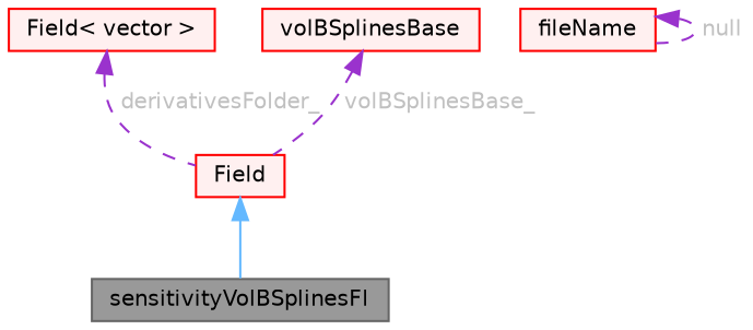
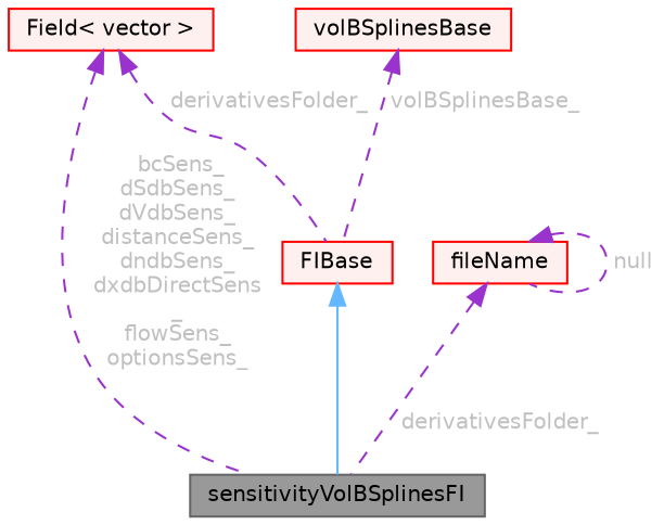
  digraph {
    node [color=red fillcolor="#FFF0F0" fontname=Helvetica fontsize=10 shape=box style=filled]
    edge [color=darkorchid3 dir=back fontname=Helvetica fontsize=10 labelfontname=Helvetica labelfontsize=10 style=dashed fontcolor=grey]
    n1 [color=gray40 fillcolor=grey60 fontcolor=black height=0.2 label=sensitivityVolBSplinesFI width=0.4]
-   n2 [height=0.2 label=Field width=0.4]
+   n2 [height=0.2 label=FIBase width=0.4]
    n3 [height=0.2 label="Field\< vector \>" width=0.4]
    n4 [height=0.2 label=volBSplinesBase width=0.4]
    n5 [height=0.2 label=fileName width=0.4]
    n2 -> n1 [color=steelblue1 style=solid fontcolor=""]
+   n3 -> n1 [label=" bcSens_\ndSdbSens_\ndVdbSens_\ndistanceSens_\ndndbSens_\ndxdbDirectSens\l_\nflowSens_\noptionsSens_"]
    n3 -> n2 [label=" derivativesFolder_"]
    n4 -> n2 [label=" volBSplinesBase_"]
+   n5 -> n1 [label=" derivativesFolder_"]
    n5 -> n5 [label=" null"]
  }
